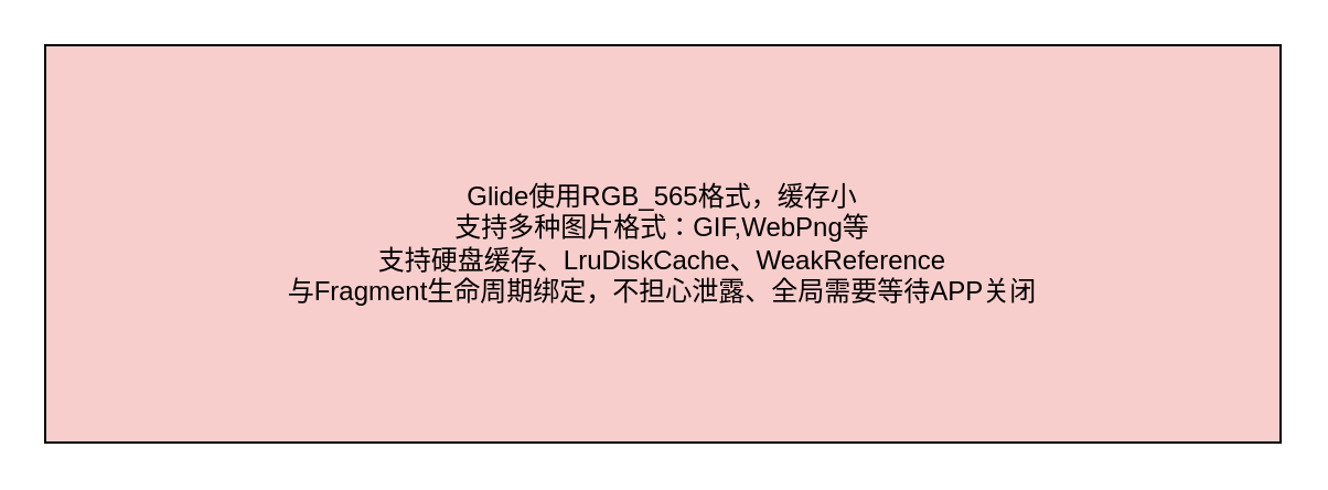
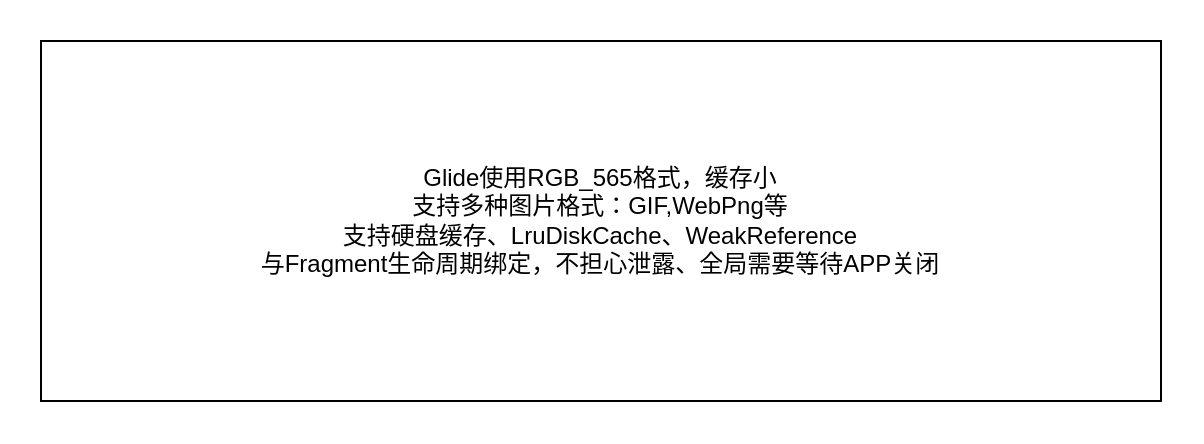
  <mxCell id="0" />
  <mxCell id="1" parent="0" />
- <mxCell id="2" value="Glide使用RGB_565格式，缓存小&lt;br&gt;支持多种图片格式：GIF,WebPng等&lt;br&gt;支持硬盘缓存、LruDiskCache、WeakReference&lt;br&gt;与Fragment生命周期绑定，不担心泄露、全局需要等待APP关闭" style="rounded=0;whiteSpace=wrap;html=1;fillColor=#f8cecc;" vertex="1" parent="1"><mxGeometry x="20" y="20" width="560" height="180" as="geometry" /></mxCell>
+ <mxCell id="2" value="Glide使用RGB_565格式，缓存小&lt;br&gt;支持多种图片格式：GIF,WebPng等&lt;br&gt;支持硬盘缓存、LruDiskCache、WeakReference&lt;br&gt;与Fragment生命周期绑定，不担心泄露、全局需要等待APP关闭" style="rounded=0;whiteSpace=wrap;html=1;" vertex="1" parent="1"><mxGeometry x="20" y="20" width="560" height="180" as="geometry" /></mxCell>
